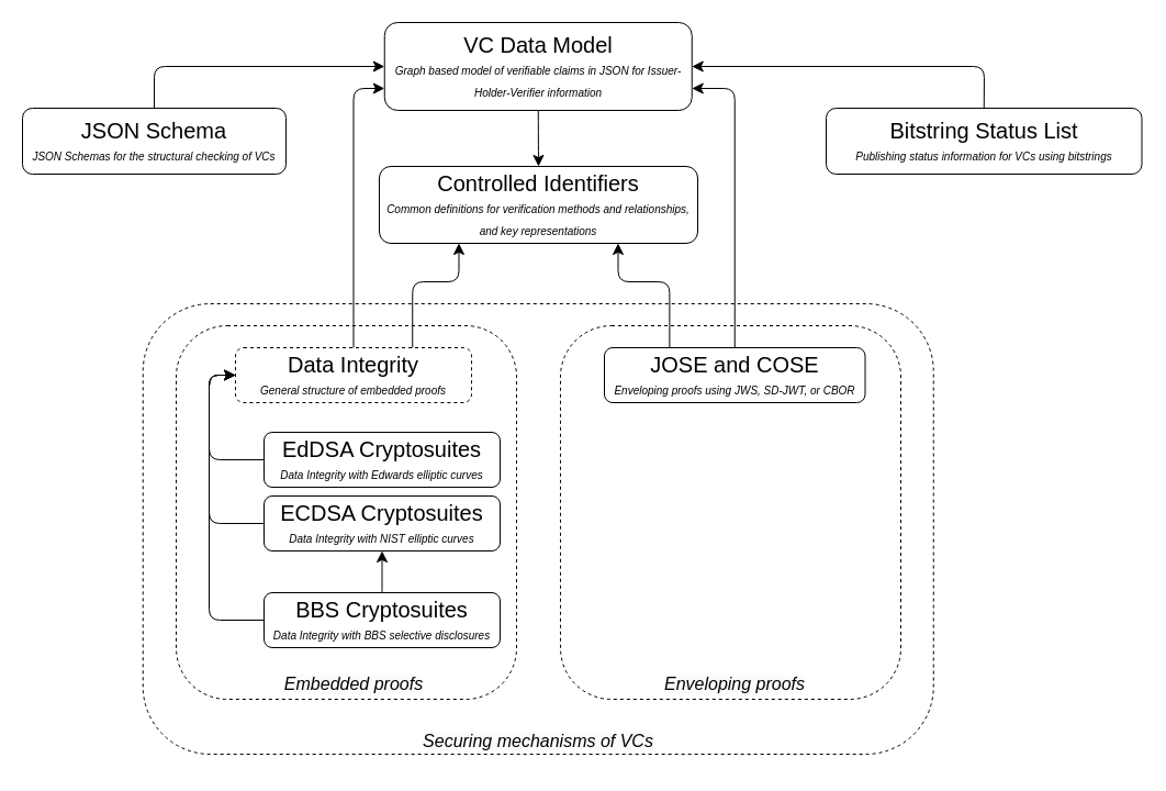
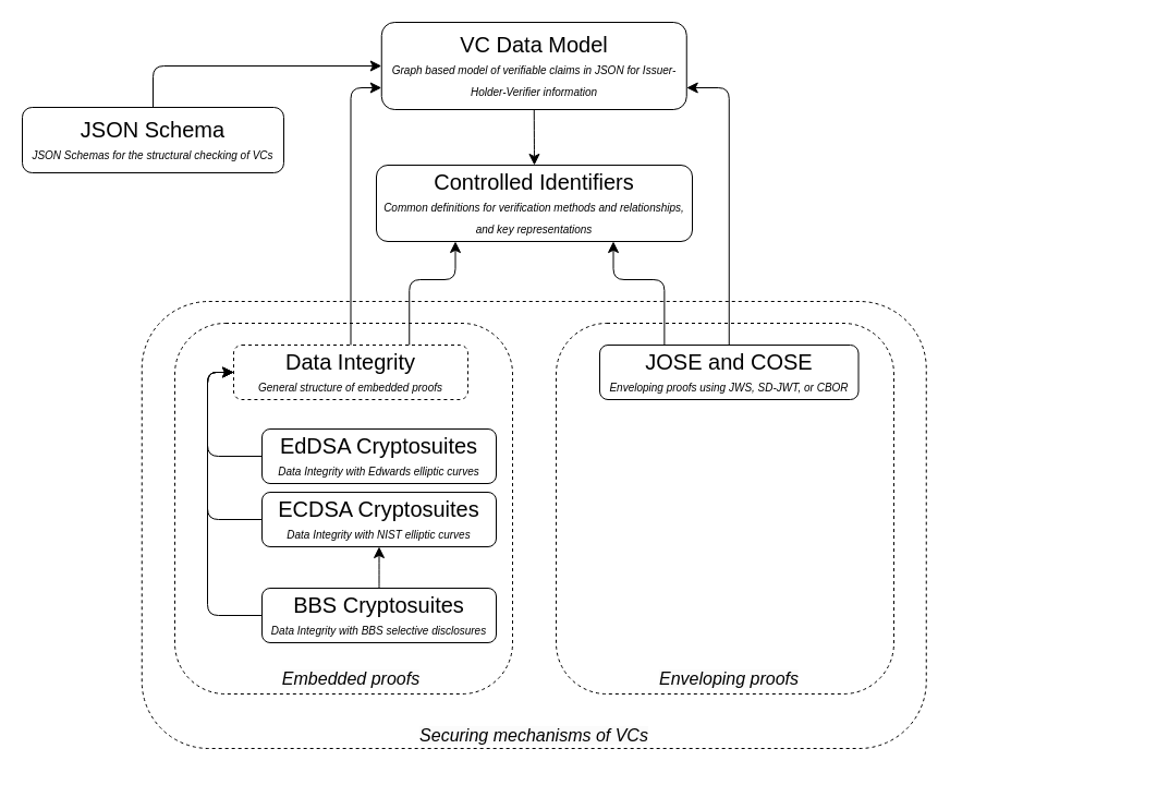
  <mxCell id="0" />
  <mxCell id="1" parent="0" />
  <mxCell id="2" value="" style="rounded=1;whiteSpace=wrap;html=1;fontSize=16;fillColor=none;dashed=1;labelBackgroundColor=none;" parent="1" vertex="1"><mxGeometry x="129.755" y="276" width="720" height="410" as="geometry" /></mxCell>
  <mxCell id="3" value="" style="edgeStyle=elbowEdgeStyle;elbow=vertical;endArrow=classic;html=1;curved=0;rounded=1;endSize=8;startSize=8;fontSize=12;exitX=0.5;exitY=0;exitDx=0;exitDy=0;entryX=0;entryY=0.75;entryDx=0;entryDy=0;labelBackgroundColor=none;fontColor=default;" parent="1" source="13" target="20" edge="1"><mxGeometry width="50" height="50" relative="1" as="geometry"><mxPoint x="320.005" y="306" as="sourcePoint" /><mxPoint x="370.005" y="256" as="targetPoint" /><Array as="points"><mxPoint x="335" y="80" /></Array></mxGeometry></mxCell>
  <mxCell id="4" value="" style="edgeStyle=elbowEdgeStyle;elbow=vertical;endArrow=classic;html=1;curved=0;rounded=1;endSize=8;startSize=8;fontSize=12;exitX=0.5;exitY=0;exitDx=0;exitDy=0;entryX=1;entryY=0.75;entryDx=0;entryDy=0;labelBackgroundColor=none;fontColor=default;" parent="1" source="7" target="20" edge="1"><mxGeometry width="50" height="50" relative="1" as="geometry"><mxPoint x="490.005" y="296" as="sourcePoint" /><mxPoint x="540.005" y="246" as="targetPoint" /><Array as="points"><mxPoint x="655" y="80" /></Array></mxGeometry></mxCell>
  <mxCell id="5" value="&lt;i style=&quot;border-color: var(--border-color); color: rgb(0, 0, 0); font-family: Helvetica; font-size: 16px; font-variant-ligatures: normal; font-variant-caps: normal; font-weight: 400; letter-spacing: normal; orphans: 2; text-indent: 0px; text-transform: none; widows: 2; word-spacing: 0px; -webkit-text-stroke-width: 0px; background-color: rgb(251, 251, 251); text-decoration-thickness: initial; text-decoration-style: initial; text-decoration-color: initial;&quot;&gt;Securing mechanisms of VCs&lt;/i&gt;" style="text;whiteSpace=wrap;html=1;fontSize=16;align=center;rounded=1;labelBackgroundColor=none;" parent="1" vertex="1"><mxGeometry x="380.005" y="658" width="220" height="40" as="geometry" /></mxCell>
  <mxCell id="6" value="" style="rounded=1;whiteSpace=wrap;html=1;fontSize=16;fillColor=none;dashed=1;labelBackgroundColor=none;" parent="1" vertex="1"><mxGeometry x="510.005" y="296" width="310" height="340" as="geometry" /></mxCell>
  <mxCell id="7" value="&lt;font style=&quot;&quot;&gt;&lt;span style=&quot;font-size: 20px;&quot;&gt;JOSE and COSE&lt;br&gt;&lt;/span&gt;&lt;span style=&quot;font-size: 10px;&quot;&gt;&lt;i&gt;Enveloping proofs using JWS, SD-JWT, or CBOR&lt;/i&gt;&lt;/span&gt;&lt;br&gt;&lt;/font&gt;" style="rounded=1;whiteSpace=wrap;html=1;fontSize=16;labelBackgroundColor=none;fillColor=none;" parent="1" vertex="1"><mxGeometry x="550.005" y="316" width="237.5" height="50" as="geometry" /></mxCell>
  <mxCell id="8" value="&lt;i style=&quot;border-color: var(--border-color); color: rgb(0, 0, 0); font-family: Helvetica; font-size: 16px; font-variant-ligatures: normal; font-variant-caps: normal; font-weight: 400; letter-spacing: normal; orphans: 2; text-indent: 0px; text-transform: none; widows: 2; word-spacing: 0px; -webkit-text-stroke-width: 0px; background-color: rgb(251, 251, 251); text-decoration-thickness: initial; text-decoration-style: initial; text-decoration-color: initial;&quot;&gt;Enveloping proofs&lt;/i&gt;" style="text;whiteSpace=wrap;html=1;fontSize=16;align=center;rounded=1;labelBackgroundColor=none;strokeColor=none;" parent="1" vertex="1"><mxGeometry x="558.755" y="606" width="220" height="40" as="geometry" /></mxCell>
  <mxCell id="9" value="" style="rounded=1;whiteSpace=wrap;html=1;fontSize=16;fillColor=none;dashed=1;labelBackgroundColor=none;" parent="1" vertex="1"><mxGeometry x="160.005" y="296" width="310" height="340" as="geometry" /></mxCell>
  <mxCell id="10" value="&lt;span style=&quot;font-size: 20px;&quot;&gt;Ed&lt;/span&gt;&lt;span style=&quot;font-size: 20px; background-color: initial;&quot;&gt;DSA Cryptosuites&lt;/span&gt;&lt;div&gt;&lt;font style=&quot;font-size: 10px;&quot;&gt;&lt;i&gt;Data Integrity with Edwards elliptic curves&lt;/i&gt;&lt;/font&gt;&lt;/div&gt;" style="rounded=1;whiteSpace=wrap;html=1;fontSize=16;labelBackgroundColor=none;fillColor=none;" parent="1" vertex="1"><mxGeometry x="240.005" y="393" width="215" height="50" as="geometry" /></mxCell>
  <mxCell id="11" value="&lt;span style=&quot;font-size: 20px;&quot;&gt;ECDSA Cryptosuites&lt;/span&gt;&lt;br&gt;&lt;font style=&quot;font-size: 10px;&quot;&gt;&lt;i&gt;Data Integrity with NIST elliptic curves&lt;/i&gt;&lt;/font&gt;" style="rounded=1;whiteSpace=wrap;html=1;fontSize=16;labelBackgroundColor=none;fillColor=none;" parent="1" vertex="1"><mxGeometry x="240.005" y="451" width="215" height="50" as="geometry" /></mxCell>
  <mxCell id="12" value="&lt;span style=&quot;font-size: 20px;&quot;&gt;BBS Cryptosuites&lt;/span&gt;&lt;br&gt;&lt;font style=&quot;font-size: 10px;&quot;&gt;&lt;i&gt;Data Integrity with BBS selective disclosures&lt;/i&gt;&lt;/font&gt;" style="rounded=1;whiteSpace=wrap;html=1;fontSize=16;labelBackgroundColor=none;fillColor=none;" parent="1" vertex="1"><mxGeometry x="240.005" y="539" width="215" height="50" as="geometry" /></mxCell>
  <mxCell id="13" value="&lt;font style=&quot;font-size: 20px;&quot;&gt;Data Integrity&lt;/font&gt;&lt;br&gt;&lt;font style=&quot;font-size: 10px;&quot;&gt;&lt;i&gt;General structure of embedded proofs&lt;/i&gt;&lt;/font&gt;" style="rounded=1;whiteSpace=wrap;html=1;fontSize=16;labelBackgroundColor=none;fillColor=none;dashed=1;" parent="1" vertex="1"><mxGeometry x="214.005" y="316" width="215" height="50" as="geometry" /></mxCell>
  <mxCell id="14" value="" style="edgeStyle=elbowEdgeStyle;elbow=horizontal;endArrow=classic;html=1;curved=0;rounded=1;endSize=8;startSize=8;fontSize=12;entryX=0;entryY=0.5;entryDx=0;entryDy=0;exitX=0;exitY=0.5;exitDx=0;exitDy=0;labelBackgroundColor=none;fontColor=default;" parent="1" source="10" target="13" edge="1"><mxGeometry width="50" height="50" relative="1" as="geometry"><mxPoint x="180.005" y="445" as="sourcePoint" /><mxPoint x="230.005" y="395" as="targetPoint" /><Array as="points"><mxPoint x="190.005" y="386" /></Array></mxGeometry></mxCell>
  <mxCell id="15" value="" style="edgeStyle=elbowEdgeStyle;elbow=horizontal;endArrow=classic;html=1;curved=0;rounded=1;endSize=8;startSize=8;fontSize=12;entryX=0;entryY=0.5;entryDx=0;entryDy=0;exitX=0;exitY=0.5;exitDx=0;exitDy=0;labelBackgroundColor=none;fontColor=default;" parent="1" source="11" target="13" edge="1"><mxGeometry width="50" height="50" relative="1" as="geometry"><mxPoint x="220.005" y="536" as="sourcePoint" /><mxPoint x="194.005" y="446" as="targetPoint" /><Array as="points"><mxPoint x="190.005" y="416" /></Array></mxGeometry></mxCell>
  <mxCell id="16" value="" style="edgeStyle=elbowEdgeStyle;elbow=horizontal;endArrow=classic;html=1;curved=0;rounded=1;endSize=8;startSize=8;fontSize=12;entryX=0;entryY=0.5;entryDx=0;entryDy=0;exitX=0;exitY=0.5;exitDx=0;exitDy=0;labelBackgroundColor=none;fontColor=default;" parent="1" source="12" target="13" edge="1"><mxGeometry width="50" height="50" relative="1" as="geometry"><mxPoint x="220.005" y="556" as="sourcePoint" /><mxPoint x="194.005" y="466" as="targetPoint" /><Array as="points"><mxPoint x="190.005" y="446" /></Array></mxGeometry></mxCell>
  <mxCell id="17" value="&lt;i style=&quot;border-color: var(--border-color); color: rgb(0, 0, 0); font-family: Helvetica; font-size: 16px; font-variant-ligatures: normal; font-variant-caps: normal; font-weight: 400; letter-spacing: normal; orphans: 2; text-indent: 0px; text-transform: none; widows: 2; word-spacing: 0px; -webkit-text-stroke-width: 0px; background-color: rgb(251, 251, 251); text-decoration-thickness: initial; text-decoration-style: initial; text-decoration-color: initial;&quot;&gt;Embedded proofs&lt;/i&gt;" style="text;whiteSpace=wrap;html=1;fontSize=16;align=center;rounded=1;labelBackgroundColor=none;" parent="1" vertex="1"><mxGeometry x="211.505" y="606" width="220" height="40" as="geometry" /></mxCell>
  <mxCell id="18" style="edgeStyle=none;curved=1;rounded=0;orthogonalLoop=1;jettySize=auto;html=1;exitX=0.5;exitY=0;exitDx=0;exitDy=0;entryX=0.5;entryY=1;entryDx=0;entryDy=0;fontSize=12;startSize=8;endSize=8;startArrow=classic;startFill=1;endArrow=none;endFill=0;" parent="1" source="19" target="20" edge="1"><mxGeometry relative="1" as="geometry" /></mxCell>
  <mxCell id="19" value="&lt;font style=&quot;&quot;&gt;&lt;span style=&quot;font-size: 20px;&quot;&gt;Controlled Identifiers&lt;/span&gt;&lt;/font&gt;&lt;div&gt;&lt;font style=&quot;&quot;&gt;&lt;i style=&quot;font-size: 10px;&quot;&gt;Common definitions for verification methods and relationships, and key representations&lt;/i&gt;&lt;br&gt;&lt;/font&gt;&lt;/div&gt;" style="rounded=1;whiteSpace=wrap;html=1;fontSize=16;labelBackgroundColor=none;fillColor=none;" parent="1" vertex="1"><mxGeometry x="345" y="151" width="290" height="70" as="geometry" /></mxCell>
  <mxCell id="20" value="&lt;font style=&quot;font-size: 20px;&quot;&gt;VC Data Model&lt;/font&gt;&lt;br&gt;&lt;font style=&quot;font-size: 10px;&quot;&gt;&lt;i&gt;Graph based model of verifiable claims in JSON for Issuer-Holder-Verifier information&lt;/i&gt;&lt;/font&gt;" style="rounded=1;whiteSpace=wrap;html=1;fontSize=16;labelBackgroundColor=none;fillColor=none;" parent="1" vertex="1"><mxGeometry x="349.755" y="20" width="280" height="80" as="geometry" /></mxCell>
  <mxCell id="21" value="&lt;font style=&quot;&quot;&gt;&lt;span style=&quot;font-size: 20px;&quot;&gt;JSON Schema&lt;br&gt;&lt;/span&gt;&lt;i style=&quot;font-size: 10px;&quot;&gt;JSON Schemas for the structural checking of VCs&lt;/i&gt;&lt;br&gt;&lt;/font&gt;" style="rounded=1;whiteSpace=wrap;html=1;fontSize=16;labelBackgroundColor=none;fillColor=none;" parent="1" vertex="1"><mxGeometry x="20.005" y="98" width="240" height="60" as="geometry" /></mxCell>
- <mxCell id="22" value="&lt;font style=&quot;&quot;&gt;&lt;span style=&quot;font-size: 20px;&quot;&gt;Bitstring Status List&lt;br&gt;&lt;/span&gt;&lt;i style=&quot;font-size: 10px;&quot;&gt;Publishing status information for VCs using bitstrings&lt;/i&gt;&lt;br&gt;&lt;/font&gt;" style="rounded=1;whiteSpace=wrap;html=1;fontSize=16;labelBackgroundColor=none;fillColor=none;" parent="1" vertex="1"><mxGeometry x="752.005" y="98" width="287.5" height="60" as="geometry" /></mxCell>
  <mxCell id="23" value="" style="edgeStyle=elbowEdgeStyle;elbow=horizontal;endArrow=classic;html=1;curved=0;rounded=1;endSize=8;startSize=8;fontSize=12;exitX=0.5;exitY=0;exitDx=0;exitDy=0;entryX=0;entryY=0.5;entryDx=0;entryDy=0;labelBackgroundColor=none;fontColor=default;" parent="1" source="21" target="20" edge="1"><mxGeometry width="50" height="50" relative="1" as="geometry"><mxPoint x="160.005" y="48" as="sourcePoint" /><mxPoint x="210.005" y="-2" as="targetPoint" /><Array as="points"><mxPoint x="140.005" y="88" /></Array></mxGeometry></mxCell>
- <mxCell id="24" value="" style="edgeStyle=elbowEdgeStyle;elbow=horizontal;endArrow=classic;html=1;curved=0;rounded=1;endSize=8;startSize=8;fontSize=12;entryX=1;entryY=0.5;entryDx=0;entryDy=0;exitX=0.5;exitY=0;exitDx=0;exitDy=0;labelBackgroundColor=none;fontColor=default;" parent="1" source="22" target="20" edge="1"><mxGeometry width="50" height="50" relative="1" as="geometry"><mxPoint x="974.005" y="38" as="sourcePoint" /><mxPoint x="680.005" y="-22" as="targetPoint" /><Array as="points"><mxPoint x="896.005" y="88" /></Array></mxGeometry></mxCell>
  <mxCell id="25" value="" style="edgeStyle=elbowEdgeStyle;elbow=vertical;endArrow=classic;html=1;curved=0;rounded=1;endSize=8;startSize=8;fontSize=12;exitX=0.25;exitY=0;exitDx=0;exitDy=0;entryX=0.75;entryY=1;entryDx=0;entryDy=0;labelBackgroundColor=none;fontColor=default;" parent="1" source="7" target="19" edge="1"><mxGeometry width="50" height="50" relative="1" as="geometry"><mxPoint x="704" y="322" as="sourcePoint" /><mxPoint x="665" y="86" as="targetPoint" /><Array as="points"><mxPoint x="575" y="256" /></Array></mxGeometry></mxCell>
  <mxCell id="26" value="" style="edgeStyle=elbowEdgeStyle;elbow=vertical;endArrow=classic;html=1;curved=0;rounded=1;endSize=8;startSize=8;fontSize=12;exitX=0.75;exitY=0;exitDx=0;exitDy=0;entryX=0.25;entryY=1;entryDx=0;entryDy=0;labelBackgroundColor=none;fontColor=default;" parent="1" source="13" target="19" edge="1"><mxGeometry width="50" height="50" relative="1" as="geometry"><mxPoint x="475" y="316" as="sourcePoint" /><mxPoint x="415" y="236" as="targetPoint" /><Array as="points"><mxPoint x="331" y="256" /></Array></mxGeometry></mxCell>
  <mxCell id="27" value="" style="endArrow=classic;html=1;rounded=0;fontSize=12;startSize=8;endSize=8;curved=1;exitX=0.5;exitY=0;exitDx=0;exitDy=0;" parent="1" source="12" target="11" edge="1"><mxGeometry width="50" height="50" relative="1" as="geometry"><mxPoint x="575" y="636" as="sourcePoint" /><mxPoint x="625" y="586" as="targetPoint" /></mxGeometry></mxCell>
